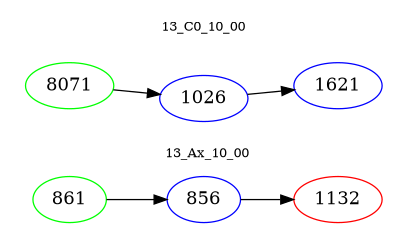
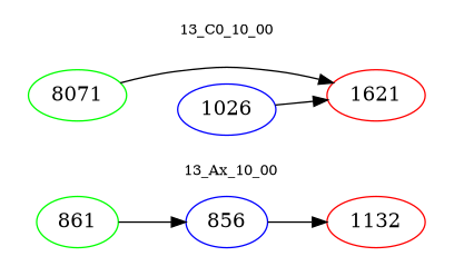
  digraph {
    rankdir=LR
    node [color=green]
    edge [color=black]
    n1 [label=861]
    n2 [color=blue label=856]
    n3 [color=red label=1132]
    n4 [label=8071]
    n5 [color=blue label=1026]
-   n6 [color=blue label=1621]
+   n6 [color=red label=1621]
    subgraph cluster_1 {
      color=white
      fontsize=10
      label="13_Ax_10_00"
      n1
      n2
      n3
    }
    subgraph cluster_2 {
      color=white
      fontsize=10
      label="13_C0_10_00"
      n4
      n5
      n6
    }
    n1 -> n2
    n2 -> n3
-   n4 -> n5
+   n4 -> n6
    n5 -> n6
  }
